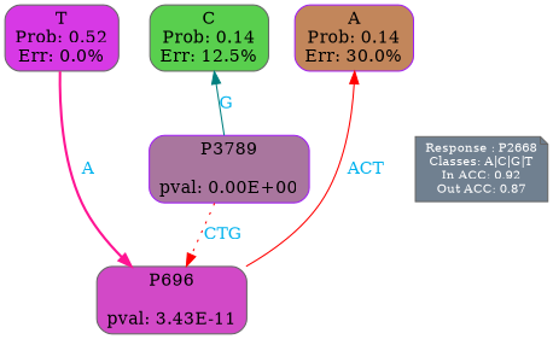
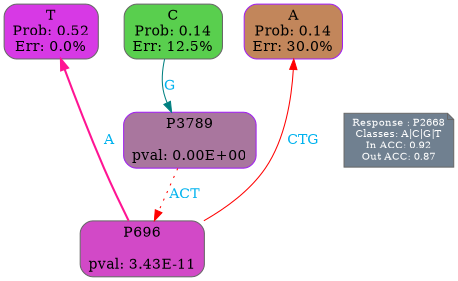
  digraph {
    fontname="DejaVu Serif"
    ranksep=equally
    splines=polylines
    node [color=gray40 fontname="DejaVu Serif" shape=box style="filled, rounded"]
    edge [color=red fontcolor=deepskyblue2 fontname="DejaVu Serif" style=solid]
    n1 [fillcolor="#d739e5" label="T\nProb: 0.52\nErr: 0.0%"]
    n2 [color=purple fillcolor="#c2865b" label="A\nProb: 0.14\nErr: 30.0%"]
    n3 [fillcolor="#59cf4e" label="C\nProb: 0.14\nErr: 12.5%"]
    n4 [align=left fillcolor=slategray fontcolor=white fontsize=10 label="Response : P2668\nClasses: A|C|G|T\nIn ACC: 0.92\nOut ACC: 0.87\n" shape=note style=filled]
    n5 [color=purple fillcolor="#a9769e" label="P3789\n\npval: 0.00E+00"]
    n6 [fillcolor="#d249c7" label="P696\n\npval: 3.43E-11"]
    subgraph sub_1 {
      rank=same
      n1
      n2
      n3
    }
    subgraph sub_2 {
      rank=same
      n4
      n5
    }
-   n5 -> n3 [color=teal label=G]
-   n5 -> n6 [label=CTG style=dotted]
-   n1 -> n6 [color=deeppink label=A style=bold]
-   n6 -> n2 [label=ACT]
+   n3 -> n5 [color=teal label=G]
+   n5 -> n6 [label=ACT style=dotted]
+   n6 -> n1 [color=deeppink label=A style=bold]
+   n6 -> n2 [label=CTG]
  }
